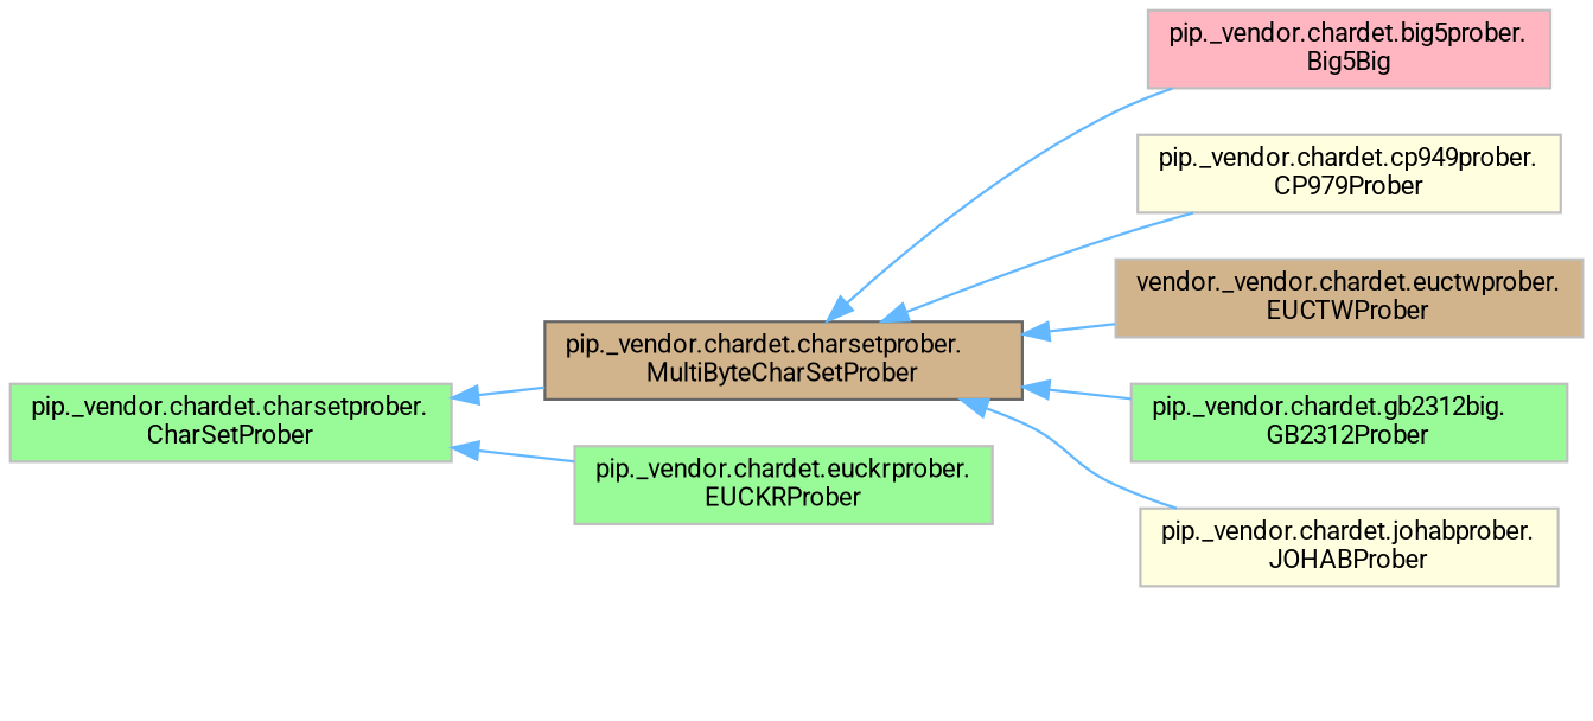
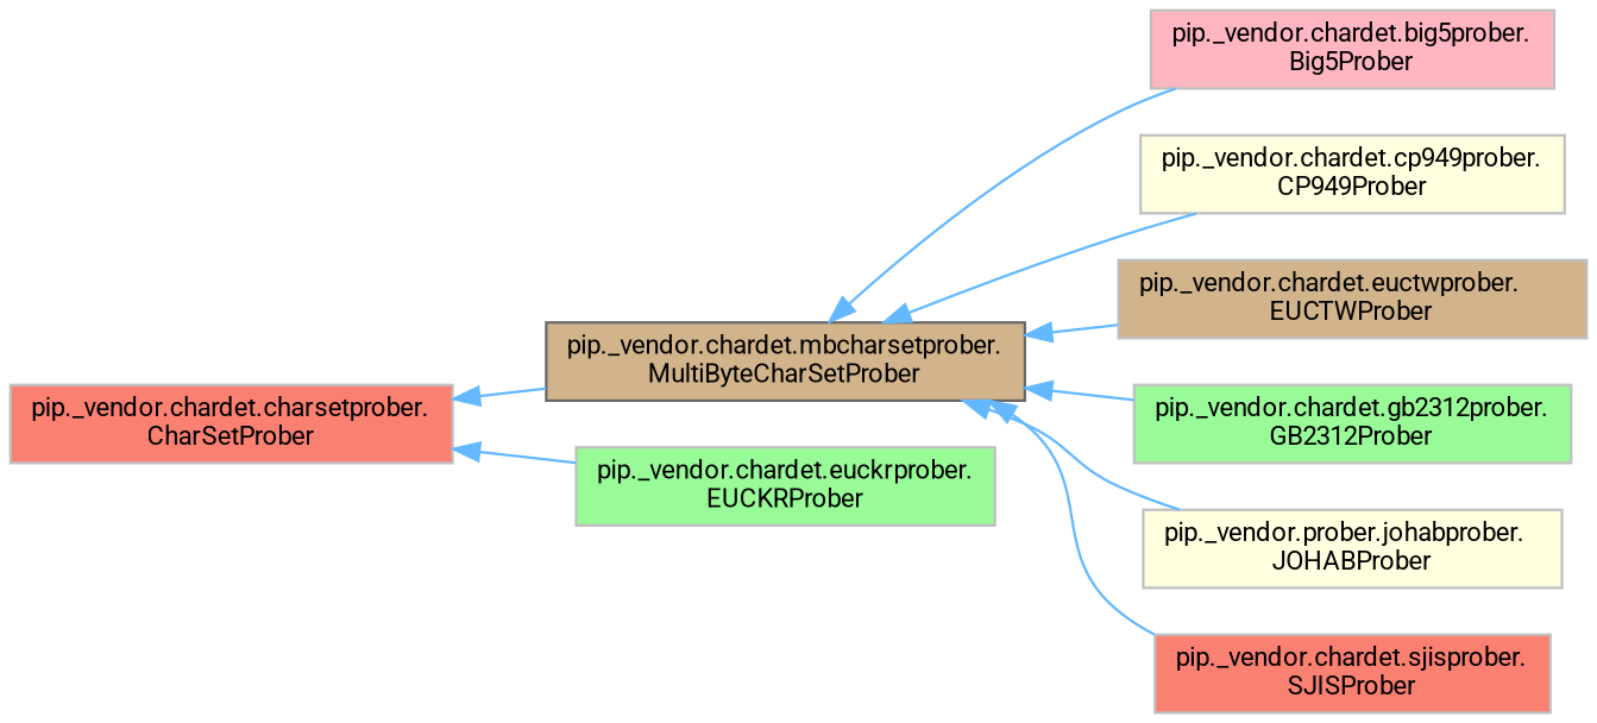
  digraph {
    fontname=Roboto
    rankdir=LR
    node [color=grey75 fillcolor=tan fontname=Roboto fontsize=10 shape=box style=filled]
    edge [color=steelblue1 dir=back fontname=Roboto fontsize=10 labelfontname=Helvetica labelfontsize=10 style=solid]
-   n1 [color=gray40 fontcolor=black height=0.2 label="pip._vendor.chardet.charsetprober.\lMultiByteCharSetProber" width=0.4]
-   n2 [fillcolor=lightpink height=0.2 label="pip._vendor.chardet.big5prober.\lBig5Big" width=0.4]
-   n3 [fillcolor=lightyellow height=0.2 label="pip._vendor.chardet.cp949prober.\lCP979Prober" width=0.4]
-   n4 [height=0.2 label="vendor._vendor.chardet.euctwprober.\lEUCTWProber" width=0.4]
-   n5 [fillcolor=palegreen height=0.2 label="pip._vendor.chardet.gb2312big.\lGB2312Prober" width=0.4]
-   n6 [fillcolor=lightyellow height=0.2 label="pip._vendor.chardet.johabprober.\lJOHABProber" width=0.4]
+   n1 [color=gray40 fontcolor=black height=0.2 label="pip._vendor.chardet.mbcharsetprober.\lMultiByteCharSetProber" width=0.4]
+   n2 [fillcolor=lightpink height=0.2 label="pip._vendor.chardet.big5prober.\lBig5Prober" width=0.4]
+   n3 [fillcolor=lightyellow height=0.2 label="pip._vendor.chardet.cp949prober.\lCP949Prober" width=0.4]
+   n4 [height=0.2 label="pip._vendor.chardet.euctwprober.\lEUCTWProber" width=0.4]
+   n5 [fillcolor=palegreen height=0.2 label="pip._vendor.chardet.gb2312prober.\lGB2312Prober" width=0.4]
+   n6 [fillcolor=lightyellow height=0.2 label="pip._vendor.prober.johabprober.\lJOHABProber" width=0.4]
+   n7 [fillcolor=salmon height=0.2 label="pip._vendor.chardet.sjisprober.\lSJISProber" width=0.4]
    n8 [fillcolor=palegreen height=0.2 label="pip._vendor.chardet.euckrprober.\lEUCKRProber" width=0.4]
-   n9 [fillcolor=palegreen height=0.2 label="pip._vendor.chardet.charsetprober.\lCharSetProber" width=0.4]
+   n9 [fillcolor=salmon height=0.2 label="pip._vendor.chardet.charsetprober.\lCharSetProber" width=0.4]
    n1 -> n2
    n1 -> n3
    n1 -> n4
    n1 -> n5
    n1 -> n6
+   n1 -> n7
    n9 -> n1
    n9 -> n8
  }
